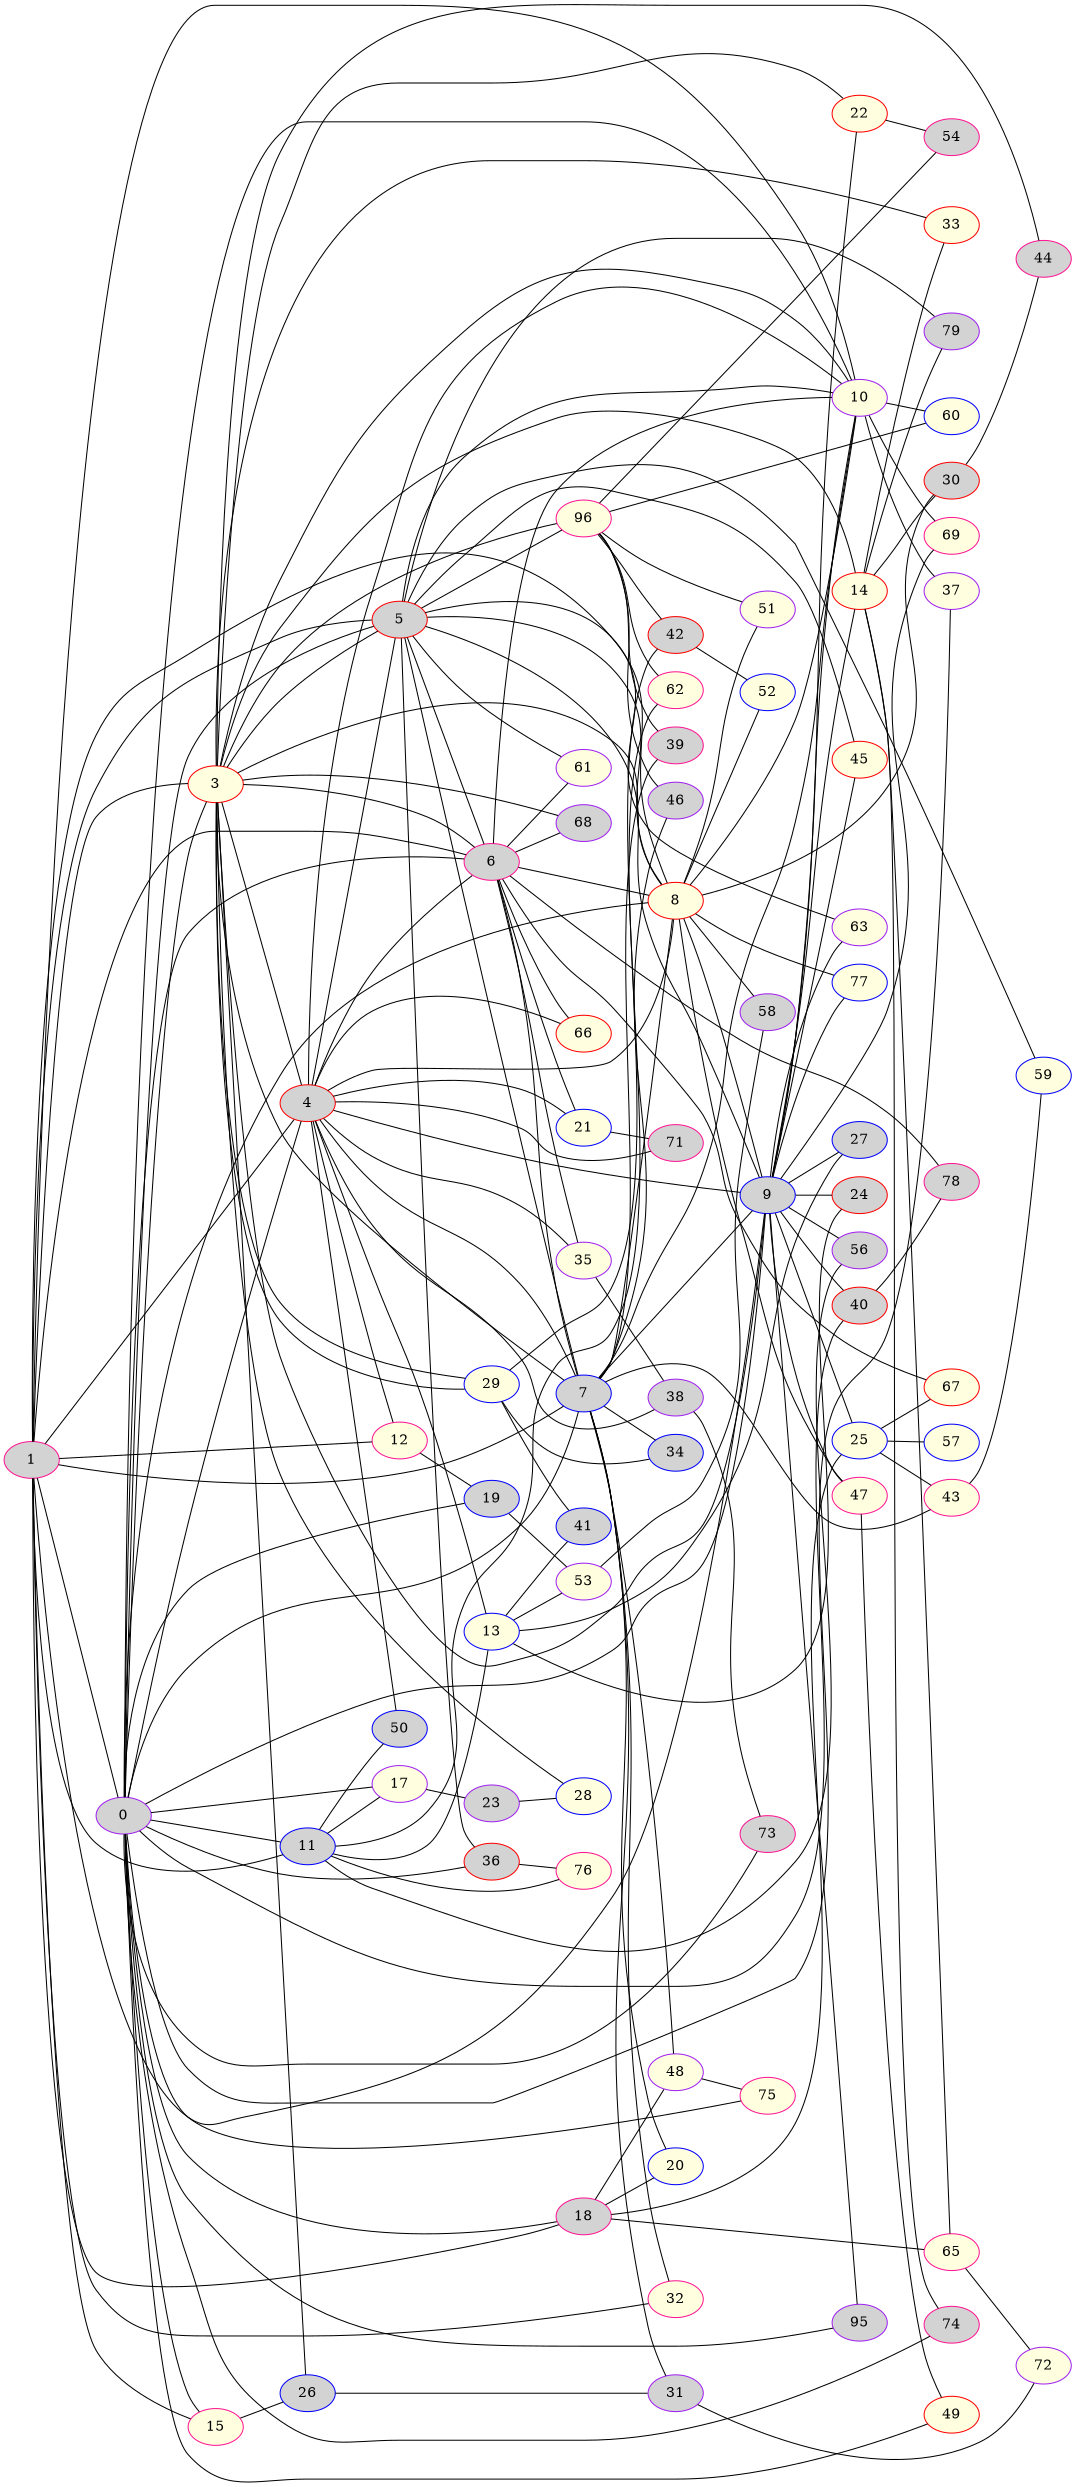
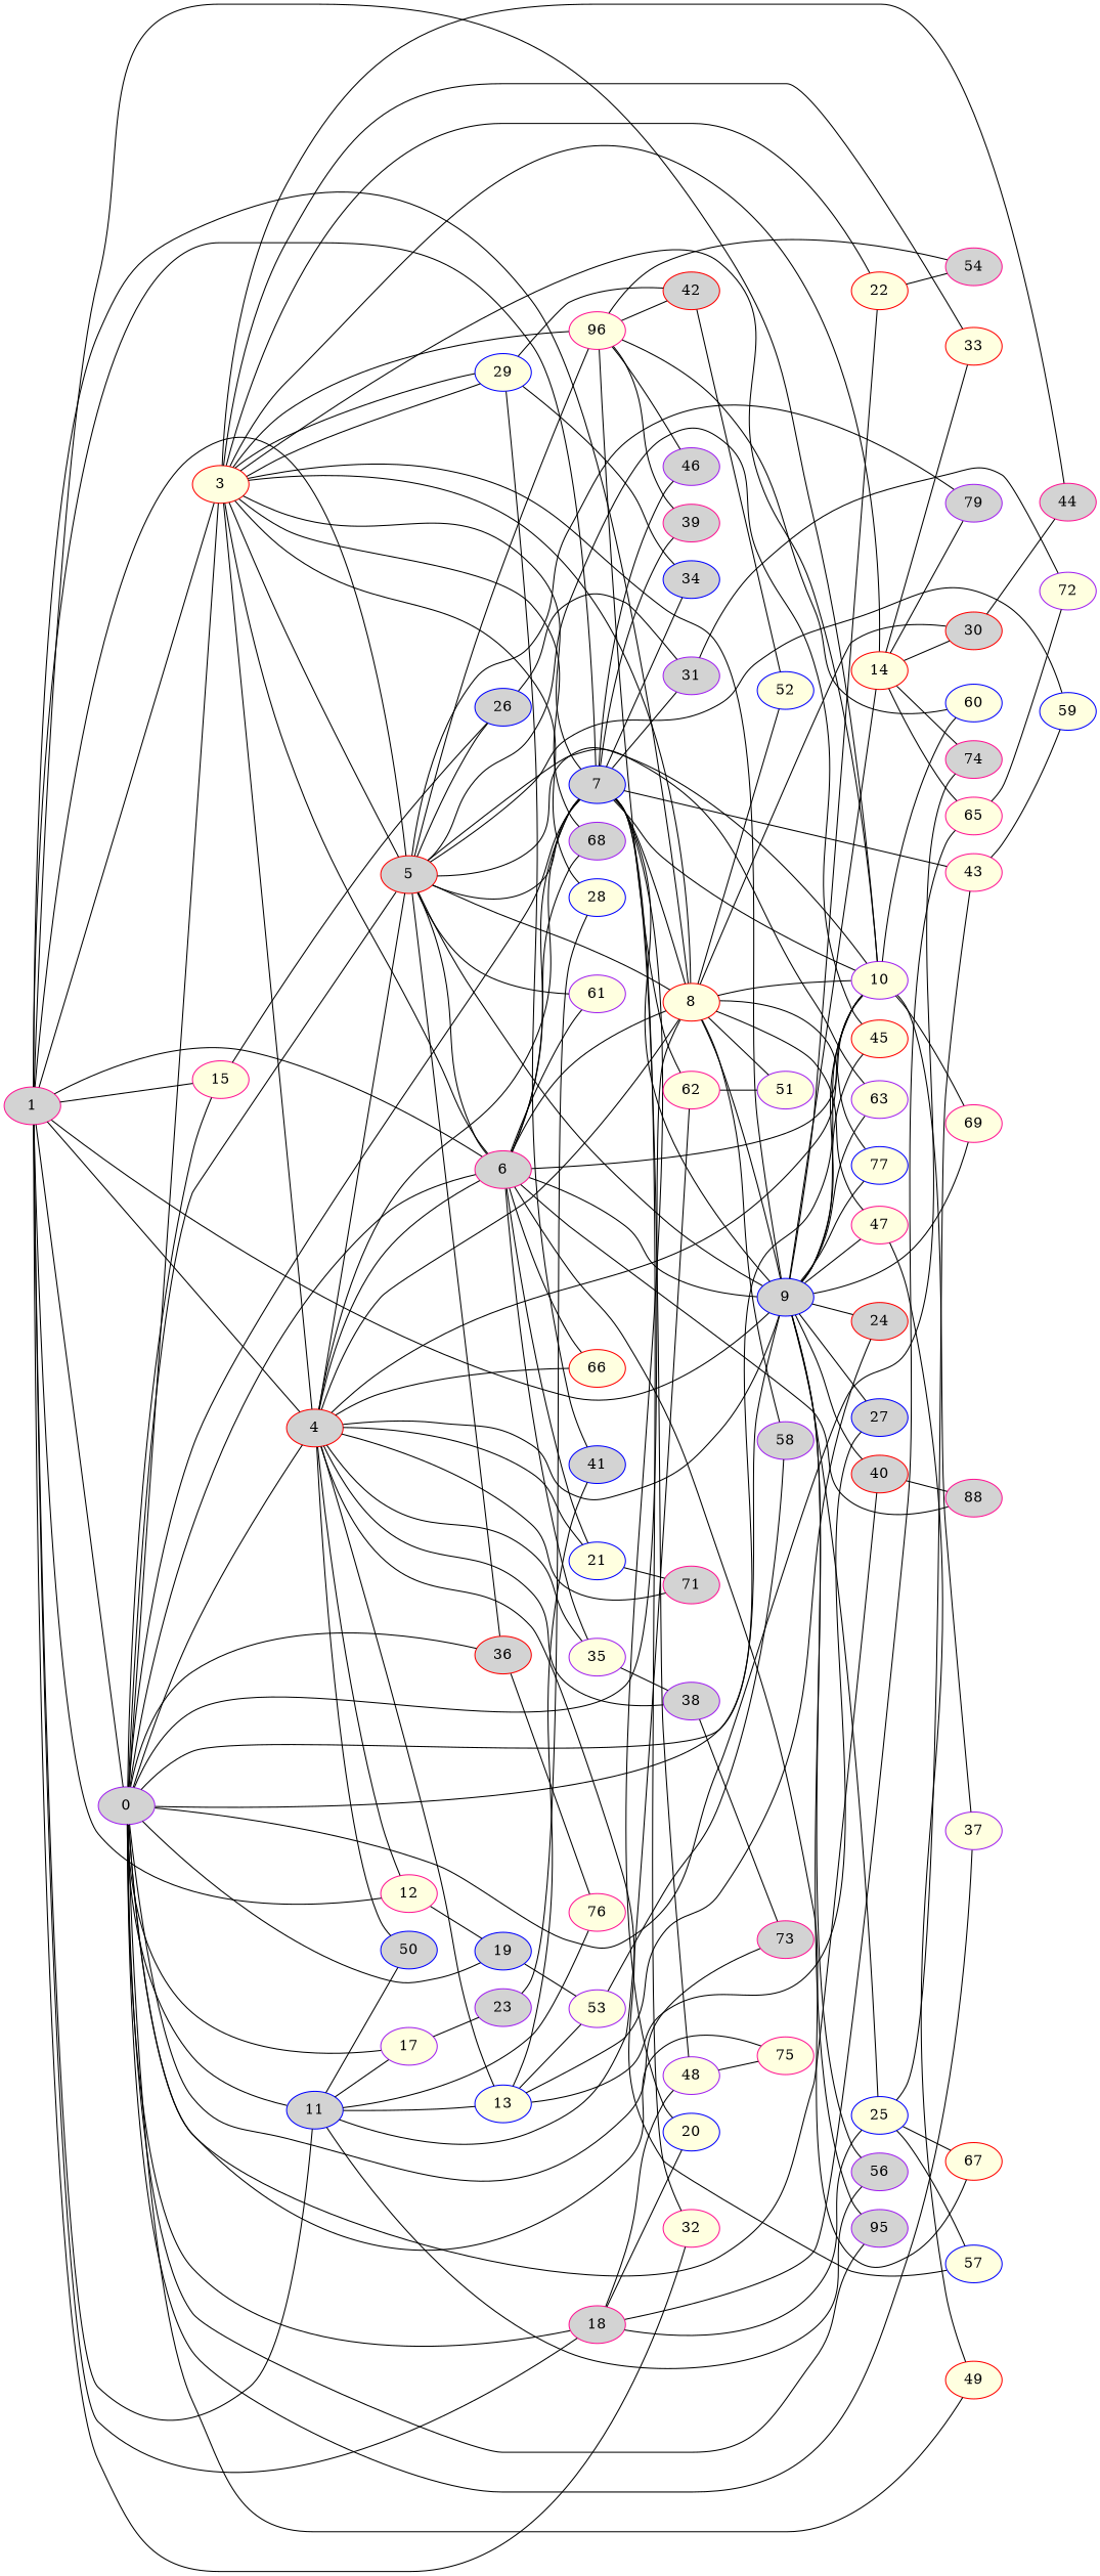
  graph {
    rankdir=LR
    node [color=deeppink fillcolor=lightyellow style=filled]
    1 [fillcolor=lightgrey]
    n2 [color=purple fillcolor=lightgrey label=0]
    3 [color=red]
    4 [color=red fillcolor=lightgrey]
    5 [color=red fillcolor=lightgrey]
    6 [fillcolor=lightgrey]
    7 [color=blue fillcolor=lightgrey]
    8 [color=red]
    9 [color=blue fillcolor=lightgrey]
    10 [color=purple]
    11 [color=blue fillcolor=lightgrey]
    12
    15
    18 [fillcolor=lightgrey]
    32
    17 [color=purple]
    19 [color=blue fillcolor=lightgrey]
    36 [color=red fillcolor=lightgrey]
    37 [color=purple]
    40 [color=red fillcolor=lightgrey]
    49 [color=red]
    n22 [color=purple fillcolor=lightgrey label=95]
    73 [fillcolor=lightgrey]
    74 [fillcolor=lightgrey]
    75
    14 [color=red]
    n27 [label=96]
    22 [color=red]
    28 [color=blue]
    29 [color=blue]
    33 [color=red]
    44 [fillcolor=lightgrey]
    68 [color=purple fillcolor=lightgrey]
    13 [color=blue]
    21 [color=blue]
    35 [color=purple]
    38 [color=purple fillcolor=lightgrey]
    50 [color=blue fillcolor=lightgrey]
    57 [color=blue]
    66 [color=red]
    71 [fillcolor=lightgrey]
    26 [color=blue fillcolor=lightgrey]
    45 [color=red]
    59 [color=blue]
    61 [color=purple]
    63 [color=purple]
    79 [color=purple fillcolor=lightgrey]
    67 [color=red]
-   78 [fillcolor=lightgrey]
+   78 [fillcolor=lightgrey label=88]
    20 [color=blue]
    31 [color=purple fillcolor=lightgrey]
    34 [color=blue fillcolor=lightgrey]
    39 [fillcolor=lightgrey]
    43
    46 [color=purple fillcolor=lightgrey]
    48 [color=purple]
    30 [color=red fillcolor=lightgrey]
    47
    51 [color=purple]
    52 [color=blue]
    58 [color=purple fillcolor=lightgrey]
    77 [color=blue]
    24 [color=red fillcolor=lightgrey]
    25 [color=blue]
    27 [color=blue fillcolor=lightgrey]
    56 [color=purple fillcolor=lightgrey]
    69
    60 [color=blue]
    62
    76
    65
    23 [color=purple fillcolor=lightgrey]
    53 [color=purple]
    42 [color=red fillcolor=lightgrey]
    54 [fillcolor=lightgrey]
    41 [color=blue fillcolor=lightgrey]
    72 [color=purple]
    1 -- n2
    1 -- 3
    1 -- 4
    1 -- 5
    1 -- 6
    1 -- 7
    1 -- 8
    1 -- 9
    1 -- 10
    1 -- 11
    1 -- 12
    1 -- 15
    1 -- 18
    1 -- 32
    n2 -- 3
    n2 -- 4
    n2 -- 5
    n2 -- 6
    n2 -- 7
    n2 -- 8
    n2 -- 9
    n2 -- 10
    n2 -- 11
    n2 -- 15
    n2 -- 18
    n2 -- 17
    n2 -- 19
    n2 -- 36
    n2 -- 37
    n2 -- 40
    n2 -- 49
    n2 -- n22
    n2 -- 73
    n2 -- 74
    n2 -- 75
    3 -- 4
    3 -- 5
    3 -- 6
    3 -- 7
    3 -- 8
    3 -- 9
    3 -- 10
    3 -- 14
    3 -- n27
    3 -- 22
    3 -- 28
    3 -- 29
    3 -- 29
    3 -- 33
    3 -- 44
    3 -- 68
    4 -- 5
    4 -- 6
    4 -- 7
    4 -- 8
    4 -- 9
    4 -- 10
    4 -- 12
    4 -- 13
    4 -- 21
    4 -- 35
    4 -- 38
    4 -- 50
+   4 -- 57
    4 -- 66
    4 -- 71
    5 -- 6
    5 -- 7
    5 -- 8
    5 -- 9
    5 -- 10
    5 -- 36
    5 -- n27
-   3 -- 26
+   5 -- 26
    5 -- 45
    5 -- 59
    5 -- 61
    5 -- 63
    5 -- 79
    6 -- 7
    6 -- 8
+   6 -- 9
    6 -- 10
    6 -- 68
    6 -- 21
    6 -- 35
    6 -- 66
    6 -- 61
    6 -- 67
    6 -- 78
    7 -- 8
    7 -- 9
    7 -- 10
    7 -- 32
    7 -- 20
    7 -- 31
    7 -- 34
    7 -- 39
    7 -- 43
    7 -- 46
    7 -- 48
    8 -- 9
    8 -- 10
    8 -- 30
    8 -- 47
    8 -- 51
    8 -- 52
    8 -- 58
    8 -- 77
    9 -- 10
    9 -- 40
    9 -- n22
    9 -- 14
    9 -- 22
    9 -- 45
    9 -- 63
    9 -- 47
    9 -- 77
    9 -- 24
    9 -- 25
    9 -- 27
    9 -- 56
    9 -- 69
    10 -- 37
    10 -- 69
    10 -- 60
    11 -- 17
    11 -- 13
    11 -- 50
    11 -- 56
    11 -- 62
    11 -- 76
    12 -- 19
    15 -- 26
    18 -- 20
    18 -- 48
    18 -- 25
    18 -- 65
    17 -- 23
    19 -- 53
    36 -- 76
    40 -- 78
    14 -- 74
    14 -- 33
    14 -- 79
    14 -- 30
    14 -- 65
    n27 -- 39
    n27 -- 46
-   n27 -- 51
+   62 -- 51
    n27 -- 60
    n27 -- 62
    n27 -- 42
    n27 -- 54
    22 -- 54
    29 -- 34
    29 -- 42
    29 -- 41
    13 -- 24
    13 -- 27
    13 -- 53
    13 -- 41
    21 -- 71
    35 -- 38
    38 -- 73
    26 -- 31
    31 -- 72
    43 -- 59
    48 -- 75
    30 -- 44
    47 -- 49
    25 -- 57
    25 -- 67
    25 -- 43
    65 -- 72
    23 -- 28
    53 -- 58
    42 -- 52
  }
